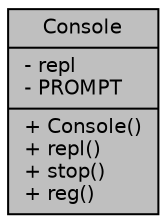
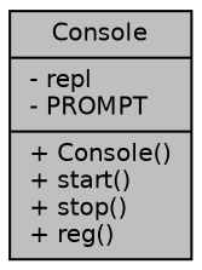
  digraph {
-   n1 [color=black fillcolor=grey75 fontcolor=black fontname=Helvetica fontsize=10 height=0.2 label="{Console\n|- repl\l- PROMPT\l|+ Console()\l+ repl()\l+ stop()\l+ reg()\l}" shape=record style=filled width=0.4]
+   n1 [color=black fillcolor=grey75 fontcolor=black fontname=Helvetica fontsize=10 height=0.2 label="{Console\n|- repl\l- PROMPT\l|+ Console()\l+ start()\l+ stop()\l+ reg()\l}" shape=record style=filled width=0.4]
  }
